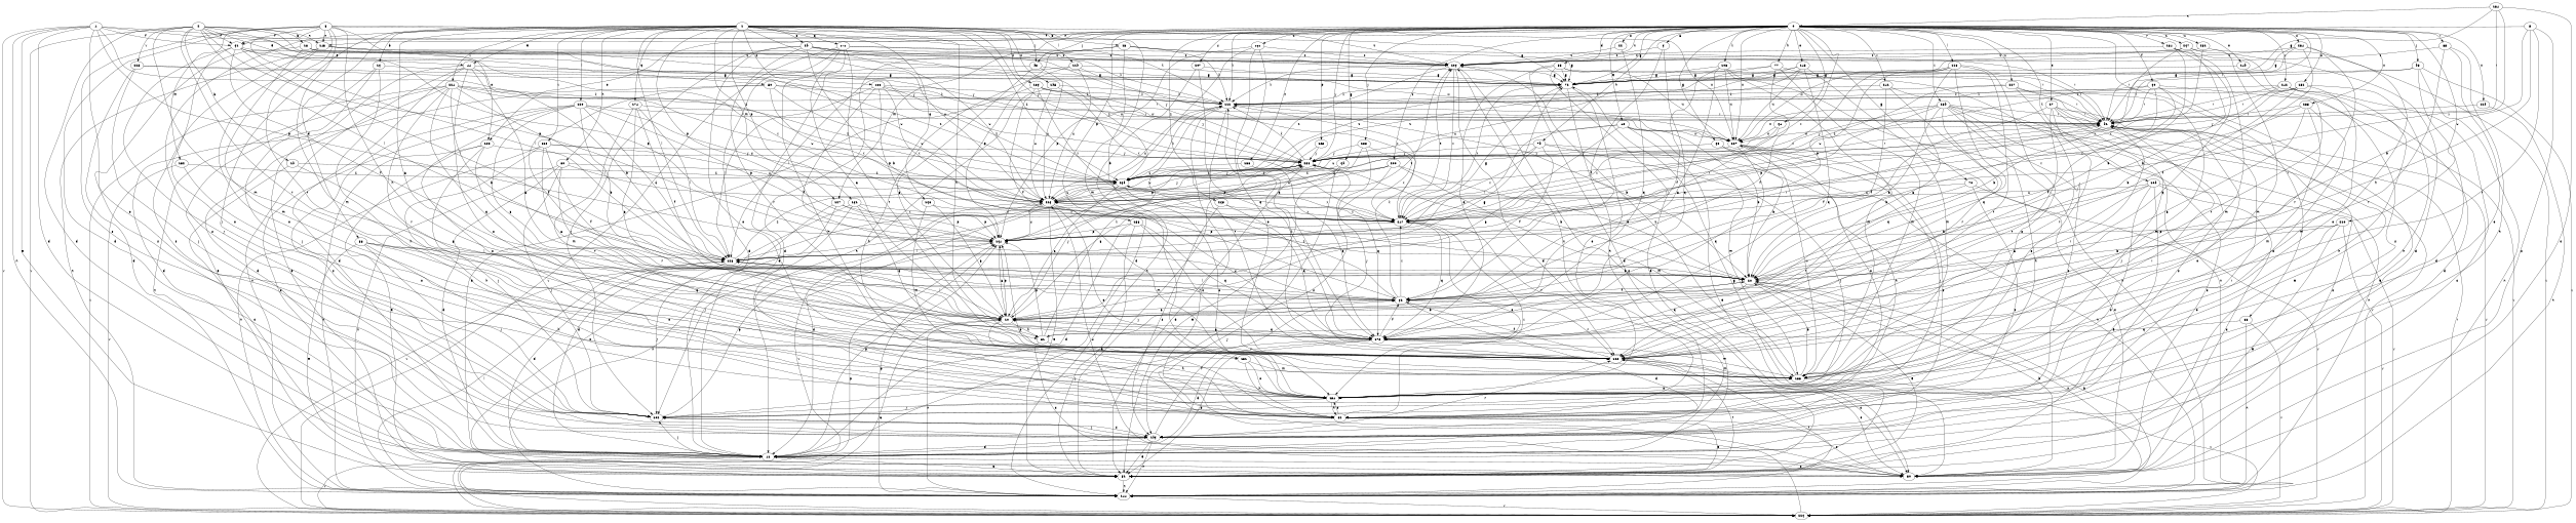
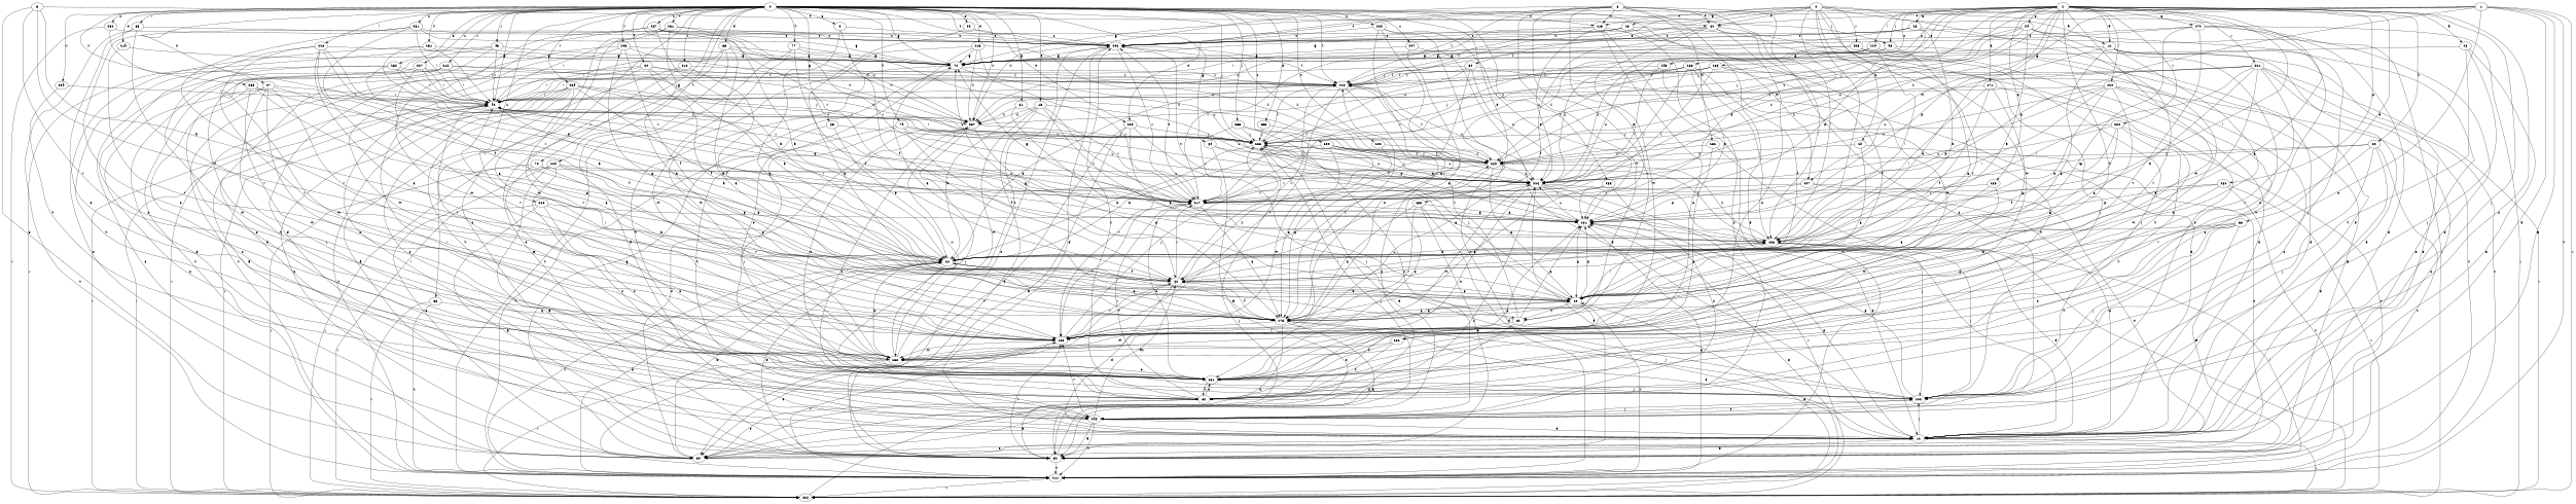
  strict digraph {
    fontname="DejaVu Sans"
    node [fontname="DejaVu Sans"]
    edge [fontname="DejaVu Sans"]
    0
    6
    22
    27
    35
    43
    60
    63
    64
    69
    70
    72
    77
    79
    83
    85
    91
    93
    98
    103
    109
    112
    118
    127
    134
    138
    143
    145
    149
    152
    153
    155
    158
    184
    200
    206
    207
    210
    227
    229
    231
    234
    235
    237
    239
    241
    242
    247
    255
    258
    262
    265
    267
    62
    175
    102
    196
    185
    154
    30
    41
    51
    10
    123
    216
    133
    20
    226
    144
    269
    82
    164
    1
    13
    16
    29
    38
    44
    80
    81
    119
    120
    131
    161
    168
    172
    174
    186
    188
    195
    220
    224
    2
    18
    19
    50
    61
    225
    3
    132
    4
    5
    0 -> 6 [label=a]
    0 -> 22 [label=c]
    0 -> 27 [label=c]
    0 -> 35 [label=d]
    0 -> 43 [label=e]
    0 -> 60 [label=f]
    0 -> 63 [label=g]
    0 -> 64 [label=g]
    0 -> 69 [label=g]
    0 -> 70 [label=g]
    0 -> 72 [label=g]
    0 -> 77 [label=h]
    0 -> 79 [label=h]
    0 -> 83 [label=i]
    0 -> 85 [label=i]
    0 -> 91 [label=i]
    0 -> 93 [label=j]
    0 -> 98 [label=j]
    0 -> 103 [label=k]
    0 -> 109 [label=k]
    0 -> 112 [label=k]
    0 -> 118 [label=l]
    0 -> 127 [label=m]
-   134 -> 0 [label=n]
+   0 -> 134 [label=n]
    0 -> 138 [label=n]
    0 -> 143 [label=n]
    0 -> 145 [label=o]
    0 -> 149 [label=o]
    0 -> 152 [label=o]
    0 -> 153 [label=o]
    0 -> 155 [label=p]
    0 -> 158 [label=p]
    0 -> 184 [label=r]
    0 -> 200 [label=t]
    0 -> 206 [label=t]
    0 -> 207 [label=u]
    0 -> 210 [label=u]
    0 -> 227 [label=w]
    0 -> 229 [label=w]
    0 -> 231 [label=w]
    0 -> 234 [label=w]
    0 -> 235 [label=w]
    0 -> 237 [label=w]
    0 -> 239 [label=x]
    0 -> 241 [label=x]
    0 -> 242 [label=x]
    0 -> 247 [label=x]
    0 -> 255 [label=y]
    0 -> 258 [label=y]
    0 -> 262 [label=z]
    0 -> 265 [label=z]
    0 -> 267 [label=z]
    6 -> 206 [label=t]
    6 -> 62 [label=f]
    6 -> 175 [label=q]
    22 -> 206 [label=t]
    22 -> 175 [label=q]
    27 -> 91 [label=i]
    27 -> 62 [label=f]
    27 -> 102 [label=j]
    27 -> 196 [label=s]
    27 -> 185 [label=r]
    27 -> 154 [label=o]
    27 -> 30 [label=c]
    35 -> 72 [label=g]
    35 -> 91 [label=i]
    35 -> 237 [label=w]
    35 -> 175 [label=q]
    35 -> 41 [label=d]
    35 -> 51 [label=e]
    43 -> 237 [label=w]
    43 -> 51 [label=e]
    43 -> 10 [label=a]
    43 -> 123 [label=l]
    43 -> 216 [label=u]
    43 -> 133 [label=m]
    43 -> 20 [label=b]
    60 -> 91 [label=i]
    60 -> 112 [label=k]
    60 -> 62 [label=f]
    60 -> 51 [label=e]
    60 -> 216 [label=u]
    60 -> 20 [label=b]
    60 -> 226 [label=v]
    63 -> 258 [label=y]
    63 -> 20 [label=b]
    63 -> 144 [label=n]
    64 -> 237 [label=w]
    64 -> 247 [label=x]
    64 -> 123 [label=l]
    69 -> 51 [label=e]
    69 -> 10 [label=a]
    69 -> 269 [label=z]
    70 -> 196 [label=s]
    70 -> 185 [label=r]
    70 -> 216 [label=u]
    70 -> 226 [label=v]
    72 -> 112 [label=k]
    72 -> 247 [label=x]
    72 -> 154 [label=o]
    72 -> 82 [label=h]
    77 -> 72 [label=g]
    77 -> 62 [label=f]
    77 -> 133 [label=m]
    77 -> 144 [label=n]
    77 -> 269 [label=z]
    79 -> 247 [label=x]
    79 -> 258 [label=y]
    79 -> 62 [label=f]
    79 -> 102 [label=j]
    79 -> 216 [label=u]
    79 -> 82 [label=h]
    83 -> 175 [label=q]
    83 -> 226 [label=v]
    83 -> 144 [label=n]
    85 -> 206 [label=t]
    85 -> 185 [label=r]
    85 -> 154 [label=o]
    85 -> 82 [label=h]
    91 -> 237 [label=w]
    91 -> 154 [label=o]
    91 -> 20 [label=b]
    91 -> 226 [label=v]
    93 -> 72 [label=g]
    93 -> 91 [label=i]
    93 -> 41 [label=d]
    93 -> 226 [label=v]
    93 -> 144 [label=n]
    98 -> 72 [label=g]
    98 -> 41 [label=d]
    98 -> 10 [label=a]
    98 -> 216 [label=u]
    103 -> 72 [label=g]
    103 -> 237 [label=w]
    103 -> 62 [label=f]
    103 -> 10 [label=a]
    103 -> 133 [label=m]
    103 -> 144 [label=n]
    109 -> 196 [label=s]
    109 -> 30 [label=c]
    109 -> 51 [label=e]
    109 -> 10 [label=a]
    109 -> 216 [label=u]
    109 -> 20 [label=b]
    109 -> 226 [label=v]
    112 -> 91 [label=i]
    112 -> 185 [label=r]
    112 -> 30 [label=c]
    112 -> 216 [label=u]
    112 -> 20 [label=b]
    118 -> 72 [label=g]
    118 -> 247 [label=x]
    118 -> 175 [label=q]
    118 -> 185 [label=r]
    118 -> 154 [label=o]
    118 -> 10 [label=a]
    118 -> 164 [label=p]
    127 -> 247 [label=x]
    127 -> 30 [label=c]
    127 -> 41 [label=d]
    127 -> 164 [label=p]
    134 -> 72 [label=g]
    134 -> 91 [label=i]
    134 -> 247 [label=x]
    134 -> 30 [label=c]
    138 -> 175 [label=q]
    138 -> 269 [label=z]
    143 -> 112 [label=k]
    143 -> 206 [label=t]
    143 -> 196 [label=s]
    143 -> 154 [label=o]
    143 -> 216 [label=u]
    143 -> 144 [label=n]
    145 -> 72 [label=g]
    145 -> 237 [label=w]
    145 -> 175 [label=q]
    145 -> 216 [label=u]
    145 -> 133 [label=m]
    145 -> 269 [label=z]
    149 -> 72 [label=g]
    149 -> 185 [label=r]
    152 -> 91 [label=i]
    152 -> 112 [label=k]
    152 -> 247 [label=x]
    152 -> 133 [label=m]
    152 -> 20 [label=b]
    152 -> 82 [label=h]
    153 -> 258 [label=y]
    153 -> 102 [label=j]
    153 -> 185 [label=r]
    153 -> 51 [label=e]
    153 -> 144 [label=n]
    155 -> 258 [label=y]
    155 -> 164 [label=p]
    158 -> 175 [label=q]
    158 -> 185 [label=r]
    158 -> 41 [label=d]
    158 -> 51 [label=e]
    158 -> 164 [label=p]
    184 -> 206 [label=t]
    184 -> 175 [label=q]
    184 -> 196 [label=s]
    184 -> 133 [label=m]
    184 -> 20 [label=b]
    200 -> 175 [label=q]
    200 -> 123 [label=l]
    200 -> 216 [label=u]
    200 -> 133 [label=m]
    200 -> 20 [label=b]
    200 -> 269 [label=z]
    206 -> 72 [label=g]
    206 -> 112 [label=k]
    206 -> 247 [label=x]
    206 -> 30 [label=c]
    206 -> 41 [label=d]
    206 -> 269 [label=z]
    207 -> 72 [label=g]
    207 -> 175 [label=q]
    207 -> 41 [label=d]
    210 -> 154 [label=o]
    210 -> 51 [label=e]
    210 -> 20 [label=b]
    210 -> 226 [label=v]
    210 -> 164 [label=p]
    227 -> 91 [label=i]
    227 -> 112 [label=k]
    227 -> 185 [label=r]
    227 -> 133 [label=m]
    227 -> 269 [label=z]
    229 -> 91 [label=i]
    229 -> 144 [label=n]
    231 -> 206 [label=t]
    231 -> 247 [label=x]
    231 -> 226 [label=v]
    234 -> 72 [label=g]
    234 -> 91 [label=i]
    234 -> 206 [label=t]
    234 -> 62 [label=f]
    234 -> 185 [label=r]
    234 -> 154 [label=o]
    235 -> 91 [label=i]
    235 -> 247 [label=x]
    235 -> 154 [label=o]
    235 -> 10 [label=a]
    235 -> 133 [label=m]
    237 -> 258 [label=y]
    237 -> 175 [label=q]
    237 -> 102 [label=j]
    237 -> 196 [label=s]
    237 -> 154 [label=o]
    237 -> 30 [label=c]
    239 -> 91 [label=i]
    239 -> 237 [label=w]
    239 -> 258 [label=y]
    239 -> 175 [label=q]
    239 -> 196 [label=s]
    239 -> 30 [label=c]
    239 -> 20 [label=b]
    239 -> 226 [label=v]
    239 -> 144 [label=n]
    239 -> 82 [label=h]
    239 -> 164 [label=p]
    241 -> 112 [label=k]
    241 -> 62 [label=f]
    241 -> 185 [label=r]
    241 -> 51 [label=e]
    242 -> 91 [label=i]
    242 -> 112 [label=k]
    242 -> 258 [label=y]
    242 -> 30 [label=c]
    242 -> 41 [label=d]
    242 -> 82 [label=h]
    247 -> 91 [label=i]
    247 -> 206 [label=t]
    247 -> 175 [label=q]
    247 -> 185 [label=r]
    247 -> 154 [label=o]
    247 -> 164 [label=p]
    255 -> 247 [label=x]
    255 -> 258 [label=y]
    255 -> 196 [label=s]
    255 -> 164 [label=p]
    258 -> 91 [label=i]
    258 -> 112 [label=k]
    258 -> 51 [label=e]
    258 -> 216 [label=u]
    258 -> 20 [label=b]
    258 -> 269 [label=z]
    262 -> 206 [label=t]
    262 -> 175 [label=q]
    262 -> 154 [label=o]
    262 -> 144 [label=n]
    262 -> 164 [label=p]
    265 -> 247 [label=x]
    265 -> 175 [label=q]
    265 -> 196 [label=s]
    267 -> 206 [label=t]
    267 -> 237 [label=w]
    267 -> 247 [label=x]
    267 -> 41 [label=d]
    267 -> 133 [label=m]
    267 -> 20 [label=b]
    62 -> 112 [label=k]
    62 -> 247 [label=x]
    62 -> 185 [label=r]
    62 -> 41 [label=d]
    62 -> 10 [label=a]
    62 -> 123 [label=l]
    62 -> 269 [label=z]
    175 -> 62 [label=f]
    175 -> 102 [label=j]
    175 -> 30 [label=c]
    175 -> 41 [label=d]
    175 -> 51 [label=e]
    175 -> 10 [label=a]
    175 -> 216 [label=u]
    175 -> 133 [label=m]
    102 -> 196 [label=s]
    102 -> 164 [label=p]
    196 -> 91 [label=i]
    196 -> 62 [label=f]
    196 -> 102 [label=j]
    196 -> 185 [label=r]
    196 -> 41 [label=d]
    196 -> 51 [label=e]
    196 -> 144 [label=n]
    185 -> 91 [label=i]
    185 -> 112 [label=k]
    185 -> 258 [label=y]
    185 -> 62 [label=f]
    185 -> 30 [label=c]
    185 -> 133 [label=m]
    154 -> 91 [label=i]
    154 -> 102 [label=j]
    154 -> 82 [label=h]
    30 -> 72 [label=g]
    30 -> 216 [label=u]
    30 -> 20 [label=b]
    41 -> 102 [label=j]
    41 -> 30 [label=c]
    41 -> 51 [label=e]
    41 -> 226 [label=v]
    41 -> 164 [label=p]
    51 -> 258 [label=y]
    51 -> 185 [label=r]
    51 -> 144 [label=n]
    10 -> 72 [label=g]
    10 -> 258 [label=y]
    10 -> 175 [label=q]
    10 -> 123 [label=l]
    10 -> 144 [label=n]
    10 -> 82 [label=h]
    10 -> 164 [label=p]
    10 -> 81 [label=h]
    123 -> 91 [label=i]
    123 -> 206 [label=t]
    123 -> 102 [label=j]
    123 -> 41 [label=d]
    123 -> 20 [label=b]
    123 -> 269 [label=z]
    216 -> 247 [label=x]
    216 -> 258 [label=y]
    216 -> 102 [label=j]
    216 -> 154 [label=o]
    216 -> 41 [label=d]
    216 -> 51 [label=e]
    216 -> 133 [label=m]
    216 -> 226 [label=v]
    133 -> 206 [label=t]
    133 -> 237 [label=w]
    133 -> 154 [label=o]
    133 -> 20 [label=b]
    133 -> 226 [label=v]
    20 -> 62 [label=f]
    20 -> 175 [label=q]
    20 -> 51 [label=e]
    20 -> 144 [label=n]
    226 -> 91 [label=i]
    226 -> 258 [label=y]
    226 -> 10 [label=a]
    226 -> 164 [label=p]
    144 -> 185 [label=r]
    144 -> 123 [label=l]
    144 -> 20 [label=b]
    144 -> 226 [label=v]
    144 -> 164 [label=p]
    269 -> 112 [label=k]
    269 -> 247 [label=x]
    269 -> 258 [label=y]
    269 -> 154 [label=o]
    269 -> 10 [label=a]
    269 -> 216 [label=u]
    82 -> 206 [label=t]
    82 -> 247 [label=x]
    82 -> 154 [label=o]
    82 -> 30 [label=c]
    82 -> 51 [label=e]
    82 -> 164 [label=p]
    164 -> 72 [label=g]
    164 -> 10 [label=a]
    164 -> 123 [label=l]
    164 -> 216 [label=u]
    1 -> 98 [label=j]
    1 -> 127 [label=m]
    1 -> 206 [label=t]
    1 -> 258 [label=y]
    1 -> 102 [label=j]
    1 -> 196 [label=s]
    1 -> 10 [label=a]
    1 -> 123 [label=l]
    1 -> 216 [label=u]
    1 -> 269 [label=z]
    1 -> 164 [label=p]
    1 -> 13 [label=b]
    1 -> 16 [label=b]
    1 -> 29 [label=c]
    1 -> 38 [label=d]
    1 -> 44 [label=e]
    1 -> 80 [label=h]
    1 -> 81 [label=h]
    1 -> 119 [label=l]
    1 -> 120 [label=l]
    1 -> 131 [label=m]
    1 -> 161 [label=p]
    1 -> 168 [label=q]
    1 -> 172 [label=q]
    1 -> 174 [label=q]
    1 -> 186 [label=s]
    1 -> 188 [label=s]
    1 -> 195 [label=s]
    1 -> 220 [label=v]
    1 -> 224 [label=v]
    13 -> 72 [label=g]
    13 -> 112 [label=k]
    13 -> 206 [label=t]
    13 -> 41 [label=d]
    13 -> 20 [label=b]
    13 -> 164 [label=p]
    16 -> 72 [label=g]
    16 -> 102 [label=j]
    16 -> 51 [label=e]
    16 -> 82 [label=h]
    29 -> 206 [label=t]
    29 -> 258 [label=y]
    29 -> 102 [label=j]
    29 -> 185 [label=r]
    29 -> 154 [label=o]
    29 -> 216 [label=u]
    29 -> 20 [label=b]
    29 -> 269 [label=z]
    38 -> 175 [label=q]
    38 -> 102 [label=j]
    38 -> 154 [label=o]
    38 -> 51 [label=e]
    38 -> 123 [label=l]
    38 -> 82 [label=h]
    44 -> 72 [label=g]
    44 -> 154 [label=o]
    44 -> 41 [label=d]
    44 -> 51 [label=e]
    44 -> 10 [label=a]
    44 -> 20 [label=b]
    44 -> 144 [label=n]
    80 -> 102 [label=j]
    80 -> 185 [label=r]
    80 -> 41 [label=d]
    80 -> 216 [label=u]
    80 -> 144 [label=n]
    80 -> 269 [label=z]
    81 -> 112 [label=k]
    81 -> 185 [label=r]
    81 -> 30 [label=c]
    81 -> 20 [label=b]
    81 -> 164 [label=p]
    119 -> 72 [label=g]
    119 -> 247 [label=x]
    119 -> 123 [label=l]
    119 -> 216 [label=u]
    119 -> 82 [label=h]
    120 -> 91 [label=i]
    120 -> 196 [label=s]
    120 -> 154 [label=o]
    120 -> 30 [label=c]
    120 -> 10 [label=a]
    120 -> 123 [label=l]
    120 -> 216 [label=u]
    120 -> 20 [label=b]
    120 -> 164 [label=p]
    131 -> 154 [label=o]
    131 -> 133 [label=m]
    131 -> 82 [label=h]
    161 -> 247 [label=x]
    161 -> 175 [label=q]
    161 -> 226 [label=v]
    161 -> 144 [label=n]
    161 -> 164 [label=p]
    168 -> 247 [label=x]
    168 -> 10 [label=a]
    168 -> 133 [label=m]
    172 -> 91 [label=i]
    172 -> 206 [label=t]
    172 -> 185 [label=r]
    172 -> 41 [label=d]
    172 -> 10 [label=a]
    172 -> 226 [label=v]
    172 -> 82 [label=h]
    174 -> 91 [label=i]
    174 -> 62 [label=f]
    174 -> 10 [label=a]
    174 -> 123 [label=l]
    174 -> 133 [label=m]
    186 -> 112 [label=k]
    186 -> 237 [label=w]
    186 -> 247 [label=x]
    186 -> 258 [label=y]
    186 -> 62 [label=f]
    186 -> 51 [label=e]
    188 -> 112 [label=k]
    188 -> 237 [label=w]
    188 -> 247 [label=x]
    188 -> 62 [label=f]
    188 -> 123 [label=l]
    188 -> 269 [label=z]
    188 -> 164 [label=p]
    195 -> 112 [label=k]
    195 -> 247 [label=x]
    195 -> 216 [label=u]
    195 -> 82 [label=h]
    220 -> 258 [label=y]
    220 -> 62 [label=f]
    220 -> 10 [label=a]
    220 -> 216 [label=u]
    220 -> 144 [label=n]
    220 -> 82 [label=h]
    224 -> 112 [label=k]
    224 -> 175 [label=q]
    224 -> 185 [label=r]
    224 -> 41 [label=d]
    224 -> 123 [label=l]
    224 -> 216 [label=u]
    224 -> 20 [label=b]
    224 -> 226 [label=v]
    224 -> 144 [label=n]
    224 -> 269 [label=z]
    2 -> 143 [label=n]
    2 -> 258 [label=y]
    2 -> 185 [label=r]
    2 -> 41 [label=d]
    2 -> 123 [label=l]
    2 -> 226 [label=v]
    2 -> 164 [label=p]
    2 -> 44 [label=e]
    2 -> 131 [label=m]
    2 -> 18 [label=b]
    2 -> 19 [label=b]
    2 -> 50 [label=e]
    2 -> 61 [label=f]
    2 -> 225 [label=v]
    18 -> 91 [label=i]
    18 -> 206 [label=t]
    18 -> 237 [label=w]
    18 -> 196 [label=s]
    18 -> 133 [label=m]
    19 -> 30 [label=c]
    19 -> 10 [label=a]
    19 -> 269 [label=z]
    50 -> 91 [label=i]
    50 -> 112 [label=k]
    50 -> 247 [label=x]
    50 -> 62 [label=f]
    50 -> 41 [label=d]
    50 -> 216 [label=u]
    61 -> 206 [label=t]
    61 -> 247 [label=x]
    61 -> 62 [label=f]
    61 -> 102 [label=j]
    61 -> 154 [label=o]
    61 -> 123 [label=l]
    61 -> 164 [label=p]
    225 -> 72 [label=g]
    225 -> 102 [label=j]
    225 -> 41 [label=d]
    225 -> 269 [label=z]
    3 -> 112 [label=k]
    3 -> 143 [label=n]
    3 -> 153 [label=o]
    3 -> 237 [label=w]
    3 -> 196 [label=s]
    3 -> 185 [label=r]
    3 -> 41 [label=d]
    3 -> 123 [label=l]
    3 -> 133 [label=m]
    3 -> 81 [label=h]
    3 -> 61 [label=f]
    3 -> 132 [label=m]
    132 -> 154 [label=o]
    132 -> 226 [label=v]
    132 -> 269 [label=z]
    4 -> 72 [label=g]
    4 -> 258 [label=y]
    4 -> 154 [label=o]
    4 -> 41 [label=d]
    4 -> 51 [label=e]
    4 -> 226 [label=v]
    4 -> 144 [label=n]
    4 -> 269 [label=z]
    4 -> 164 [label=p]
    4 -> 61 [label=f]
    5 -> 185 [label=r]
    5 -> 30 [label=c]
    5 -> 20 [label=b]
    5 -> 81 [label=h]
    5 -> 61 [label=f]
  }
